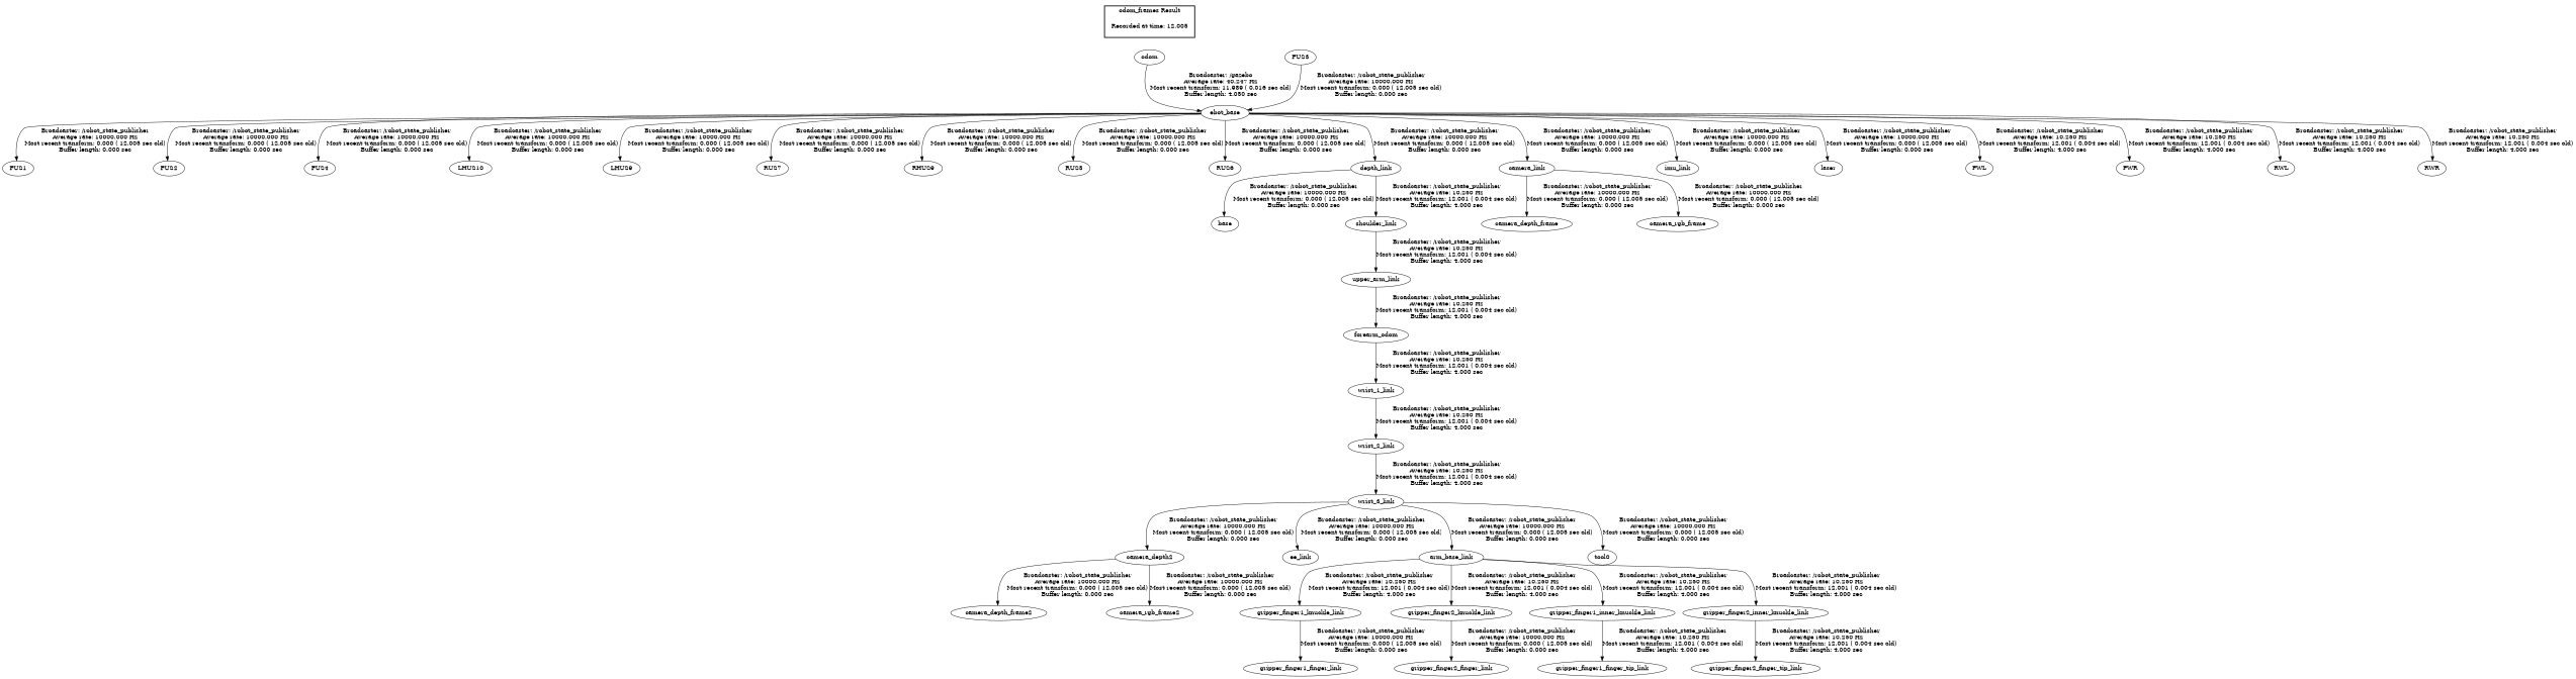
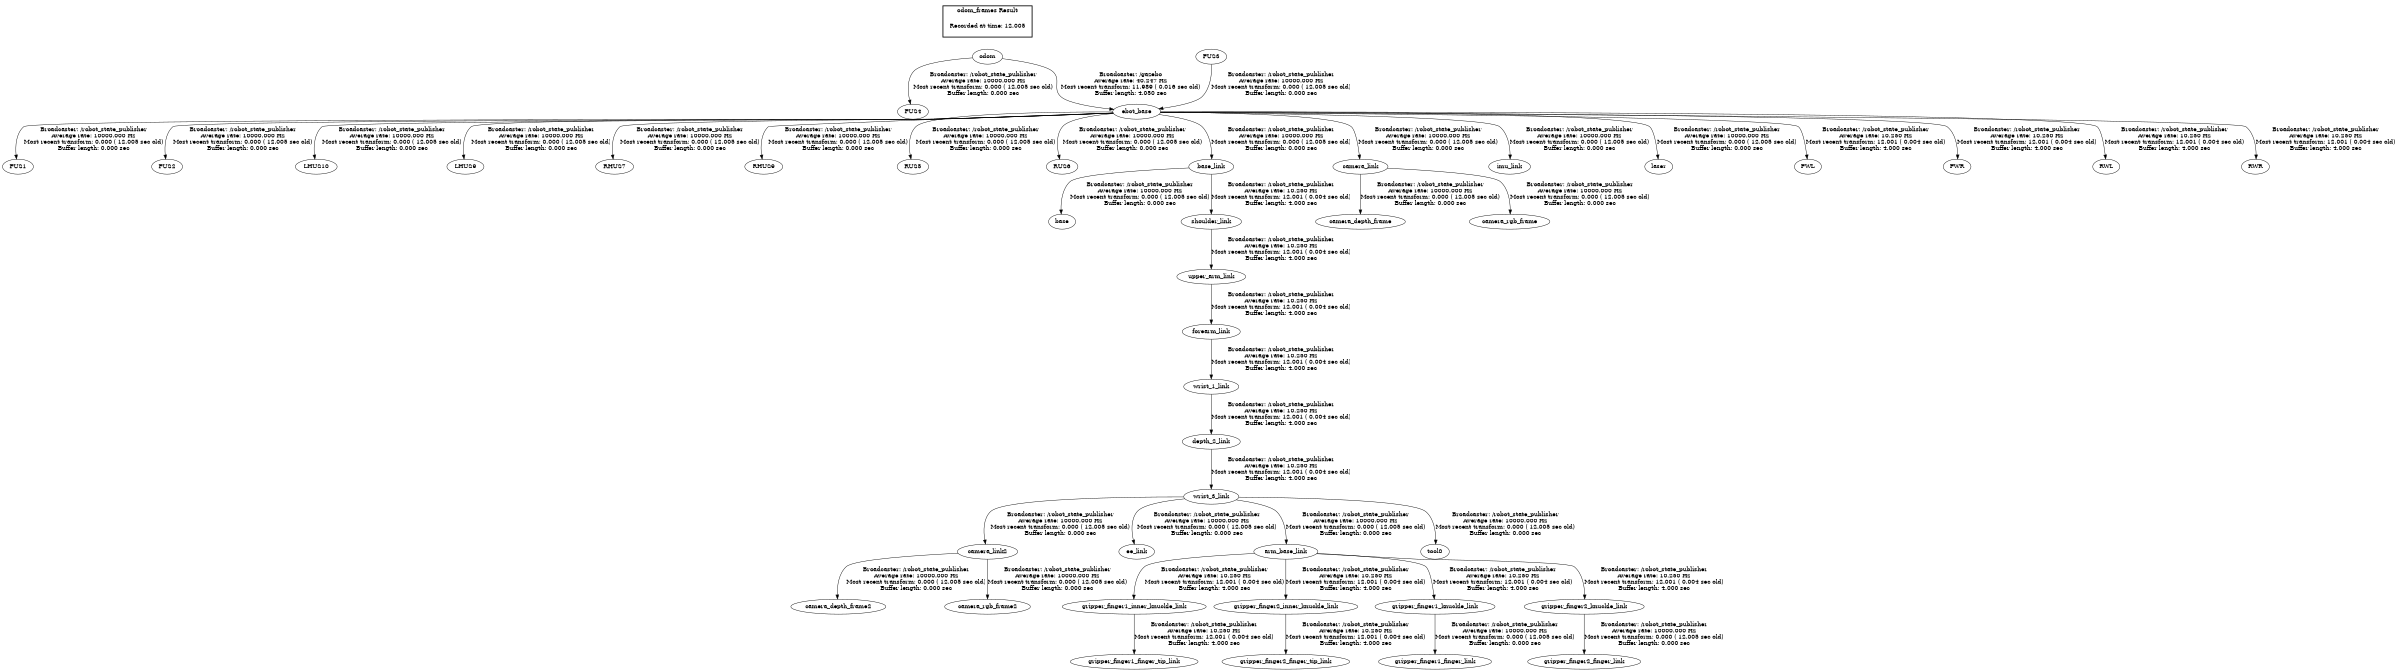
  digraph {
    "Recorded at time: 12.005" [shape=plaintext]
    odom
    ebot_base
    FUS1
    FUS2
    FUS4
    LHUS10
    LHUS9
-   RHUS7 [label=RUS7]
+   RHUS7
    RHUS9
    RUS5
    RUS6
-   base_link [label=depth_link]
+   base_link
    camera_link
    imu_link
    laser
    FWL
    FWR
    RWL
    RWR
    FUS3
    base
    shoulder_link
    camera_depth_frame
    camera_rgb_frame
    upper_arm_link
-   camera_link2 [label=camera_depth2]
+   camera_link2
    camera_depth_frame2
    camera_rgb_frame2
    wrist_3_link
    ee_link
    n32 [label=arm_base_link]
    tool0
    gripper_finger1_knuckle_link
    gripper_finger2_knuckle_link
    gripper_finger1_inner_knuckle_link
    gripper_finger2_inner_knuckle_link
-   wrist_2_link
+   wrist_2_link [label=depth_2_link]
    gripper_finger1_finger_link
    gripper_finger2_finger_link
    gripper_finger1_finger_tip_link
    gripper_finger2_finger_tip_link
-   forearm_link [label=forearm_odom]
+   forearm_link
    wrist_1_link
    subgraph cluster_1 {
      color=black
      label="odom_frames Result"
      style=bold
      "Recorded at time: 12.005"
    }
    "Recorded at time: 12.005" -> odom [style=invis]
    odom -> ebot_base [label="Broadcaster: /gazebo\nAverage rate: 40.247 Hz\nMost recent transform: 11.989 ( 0.016 sec old)\nBuffer length: 4.050 sec\n"]
    ebot_base -> FUS1 [label="Broadcaster: /robot_state_publisher\nAverage rate: 10000.000 Hz\nMost recent transform: 0.000 ( 12.005 sec old)\nBuffer length: 0.000 sec\n"]
    ebot_base -> FUS2 [label="Broadcaster: /robot_state_publisher\nAverage rate: 10000.000 Hz\nMost recent transform: 0.000 ( 12.005 sec old)\nBuffer length: 0.000 sec\n"]
-   ebot_base -> FUS4 [label="Broadcaster: /robot_state_publisher\nAverage rate: 10000.000 Hz\nMost recent transform: 0.000 ( 12.005 sec old)\nBuffer length: 0.000 sec\n"]
+   odom -> FUS4 [label="Broadcaster: /robot_state_publisher\nAverage rate: 10000.000 Hz\nMost recent transform: 0.000 ( 12.005 sec old)\nBuffer length: 0.000 sec\n"]
    ebot_base -> LHUS10 [label="Broadcaster: /robot_state_publisher\nAverage rate: 10000.000 Hz\nMost recent transform: 0.000 ( 12.005 sec old)\nBuffer length: 0.000 sec\n"]
    ebot_base -> LHUS9 [label="Broadcaster: /robot_state_publisher\nAverage rate: 10000.000 Hz\nMost recent transform: 0.000 ( 12.005 sec old)\nBuffer length: 0.000 sec\n"]
    ebot_base -> RHUS7 [label="Broadcaster: /robot_state_publisher\nAverage rate: 10000.000 Hz\nMost recent transform: 0.000 ( 12.005 sec old)\nBuffer length: 0.000 sec\n"]
    ebot_base -> RHUS9 [label="Broadcaster: /robot_state_publisher\nAverage rate: 10000.000 Hz\nMost recent transform: 0.000 ( 12.005 sec old)\nBuffer length: 0.000 sec\n"]
    ebot_base -> RUS5 [label="Broadcaster: /robot_state_publisher\nAverage rate: 10000.000 Hz\nMost recent transform: 0.000 ( 12.005 sec old)\nBuffer length: 0.000 sec\n"]
    ebot_base -> RUS6 [label="Broadcaster: /robot_state_publisher\nAverage rate: 10000.000 Hz\nMost recent transform: 0.000 ( 12.005 sec old)\nBuffer length: 0.000 sec\n"]
    ebot_base -> base_link [label="Broadcaster: /robot_state_publisher\nAverage rate: 10000.000 Hz\nMost recent transform: 0.000 ( 12.005 sec old)\nBuffer length: 0.000 sec\n"]
    ebot_base -> camera_link [label="Broadcaster: /robot_state_publisher\nAverage rate: 10000.000 Hz\nMost recent transform: 0.000 ( 12.005 sec old)\nBuffer length: 0.000 sec\n"]
    ebot_base -> imu_link [label="Broadcaster: /robot_state_publisher\nAverage rate: 10000.000 Hz\nMost recent transform: 0.000 ( 12.005 sec old)\nBuffer length: 0.000 sec\n"]
    ebot_base -> laser [label="Broadcaster: /robot_state_publisher\nAverage rate: 10000.000 Hz\nMost recent transform: 0.000 ( 12.005 sec old)\nBuffer length: 0.000 sec\n"]
    ebot_base -> FWL [label="Broadcaster: /robot_state_publisher\nAverage rate: 10.250 Hz\nMost recent transform: 12.001 ( 0.004 sec old)\nBuffer length: 4.000 sec\n"]
    ebot_base -> FWR [label="Broadcaster: /robot_state_publisher\nAverage rate: 10.250 Hz\nMost recent transform: 12.001 ( 0.004 sec old)\nBuffer length: 4.000 sec\n"]
    ebot_base -> RWL [label="Broadcaster: /robot_state_publisher\nAverage rate: 10.250 Hz\nMost recent transform: 12.001 ( 0.004 sec old)\nBuffer length: 4.000 sec\n"]
    ebot_base -> RWR [label="Broadcaster: /robot_state_publisher\nAverage rate: 10.250 Hz\nMost recent transform: 12.001 ( 0.004 sec old)\nBuffer length: 4.000 sec\n"]
    base_link -> base [label="Broadcaster: /robot_state_publisher\nAverage rate: 10000.000 Hz\nMost recent transform: 0.000 ( 12.005 sec old)\nBuffer length: 0.000 sec\n"]
    base_link -> shoulder_link [label="Broadcaster: /robot_state_publisher\nAverage rate: 10.250 Hz\nMost recent transform: 12.001 ( 0.004 sec old)\nBuffer length: 4.000 sec\n"]
    camera_link -> camera_depth_frame [label="Broadcaster: /robot_state_publisher\nAverage rate: 10000.000 Hz\nMost recent transform: 0.000 ( 12.005 sec old)\nBuffer length: 0.000 sec\n"]
    camera_link -> camera_rgb_frame [label="Broadcaster: /robot_state_publisher\nAverage rate: 10000.000 Hz\nMost recent transform: 0.000 ( 12.005 sec old)\nBuffer length: 0.000 sec\n"]
    FUS3 -> ebot_base [label="Broadcaster: /robot_state_publisher\nAverage rate: 10000.000 Hz\nMost recent transform: 0.000 ( 12.005 sec old)\nBuffer length: 0.000 sec\n"]
    shoulder_link -> upper_arm_link [label="Broadcaster: /robot_state_publisher\nAverage rate: 10.250 Hz\nMost recent transform: 12.001 ( 0.004 sec old)\nBuffer length: 4.000 sec\n"]
    upper_arm_link -> forearm_link [label="Broadcaster: /robot_state_publisher\nAverage rate: 10.250 Hz\nMost recent transform: 12.001 ( 0.004 sec old)\nBuffer length: 4.000 sec\n"]
    camera_link2 -> camera_depth_frame2 [label="Broadcaster: /robot_state_publisher\nAverage rate: 10000.000 Hz\nMost recent transform: 0.000 ( 12.005 sec old)\nBuffer length: 0.000 sec\n"]
    camera_link2 -> camera_rgb_frame2 [label="Broadcaster: /robot_state_publisher\nAverage rate: 10000.000 Hz\nMost recent transform: 0.000 ( 12.005 sec old)\nBuffer length: 0.000 sec\n"]
    wrist_3_link -> camera_link2 [label="Broadcaster: /robot_state_publisher\nAverage rate: 10000.000 Hz\nMost recent transform: 0.000 ( 12.005 sec old)\nBuffer length: 0.000 sec\n"]
    wrist_3_link -> ee_link [label="Broadcaster: /robot_state_publisher\nAverage rate: 10000.000 Hz\nMost recent transform: 0.000 ( 12.005 sec old)\nBuffer length: 0.000 sec\n"]
    wrist_3_link -> n32 [label="Broadcaster: /robot_state_publisher\nAverage rate: 10000.000 Hz\nMost recent transform: 0.000 ( 12.005 sec old)\nBuffer length: 0.000 sec\n"]
    wrist_3_link -> tool0 [label="Broadcaster: /robot_state_publisher\nAverage rate: 10000.000 Hz\nMost recent transform: 0.000 ( 12.005 sec old)\nBuffer length: 0.000 sec\n"]
    n32 -> gripper_finger1_knuckle_link [label="Broadcaster: /robot_state_publisher\nAverage rate: 10.250 Hz\nMost recent transform: 12.001 ( 0.004 sec old)\nBuffer length: 4.000 sec\n"]
    n32 -> gripper_finger2_knuckle_link [label="Broadcaster: /robot_state_publisher\nAverage rate: 10.250 Hz\nMost recent transform: 12.001 ( 0.004 sec old)\nBuffer length: 4.000 sec\n"]
    n32 -> gripper_finger1_inner_knuckle_link [label="Broadcaster: /robot_state_publisher\nAverage rate: 10.250 Hz\nMost recent transform: 12.001 ( 0.004 sec old)\nBuffer length: 4.000 sec\n"]
    n32 -> gripper_finger2_inner_knuckle_link [label="Broadcaster: /robot_state_publisher\nAverage rate: 10.250 Hz\nMost recent transform: 12.001 ( 0.004 sec old)\nBuffer length: 4.000 sec\n"]
    gripper_finger1_knuckle_link -> gripper_finger1_finger_link [label="Broadcaster: /robot_state_publisher\nAverage rate: 10000.000 Hz\nMost recent transform: 0.000 ( 12.005 sec old)\nBuffer length: 0.000 sec\n"]
    gripper_finger2_knuckle_link -> gripper_finger2_finger_link [label="Broadcaster: /robot_state_publisher\nAverage rate: 10000.000 Hz\nMost recent transform: 0.000 ( 12.005 sec old)\nBuffer length: 0.000 sec\n"]
    gripper_finger1_inner_knuckle_link -> gripper_finger1_finger_tip_link [label="Broadcaster: /robot_state_publisher\nAverage rate: 10.250 Hz\nMost recent transform: 12.001 ( 0.004 sec old)\nBuffer length: 4.000 sec\n"]
    gripper_finger2_inner_knuckle_link -> gripper_finger2_finger_tip_link [label="Broadcaster: /robot_state_publisher\nAverage rate: 10.250 Hz\nMost recent transform: 12.001 ( 0.004 sec old)\nBuffer length: 4.000 sec\n"]
    wrist_2_link -> wrist_3_link [label="Broadcaster: /robot_state_publisher\nAverage rate: 10.250 Hz\nMost recent transform: 12.001 ( 0.004 sec old)\nBuffer length: 4.000 sec\n"]
    forearm_link -> wrist_1_link [label="Broadcaster: /robot_state_publisher\nAverage rate: 10.250 Hz\nMost recent transform: 12.001 ( 0.004 sec old)\nBuffer length: 4.000 sec\n"]
    wrist_1_link -> wrist_2_link [label="Broadcaster: /robot_state_publisher\nAverage rate: 10.250 Hz\nMost recent transform: 12.001 ( 0.004 sec old)\nBuffer length: 4.000 sec\n"]
  }
